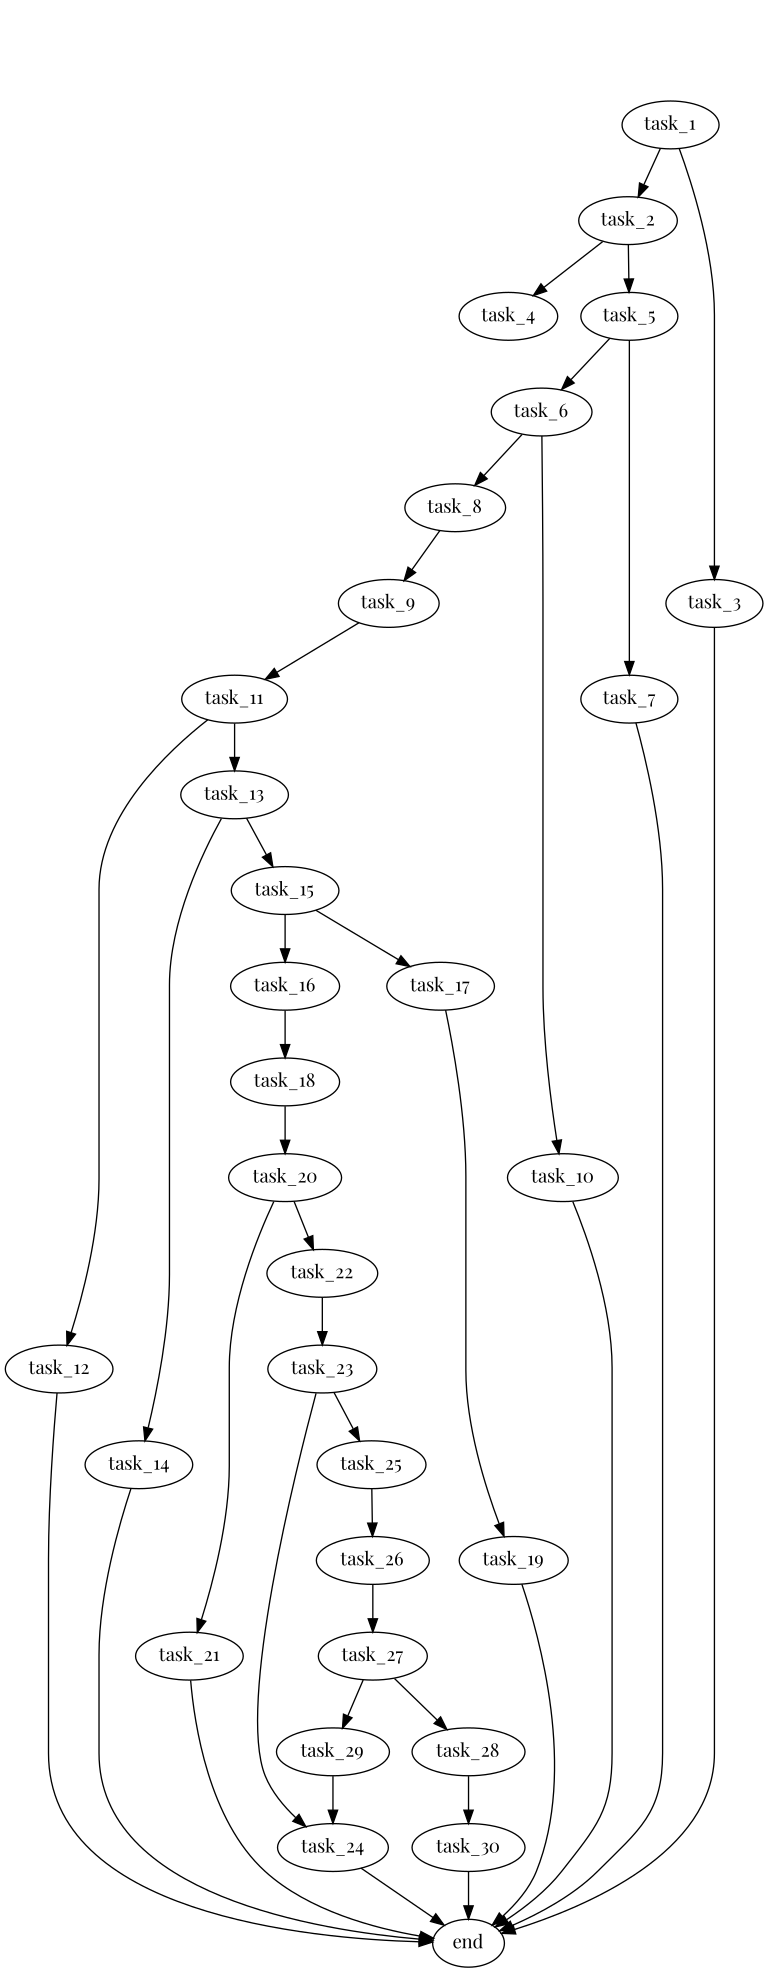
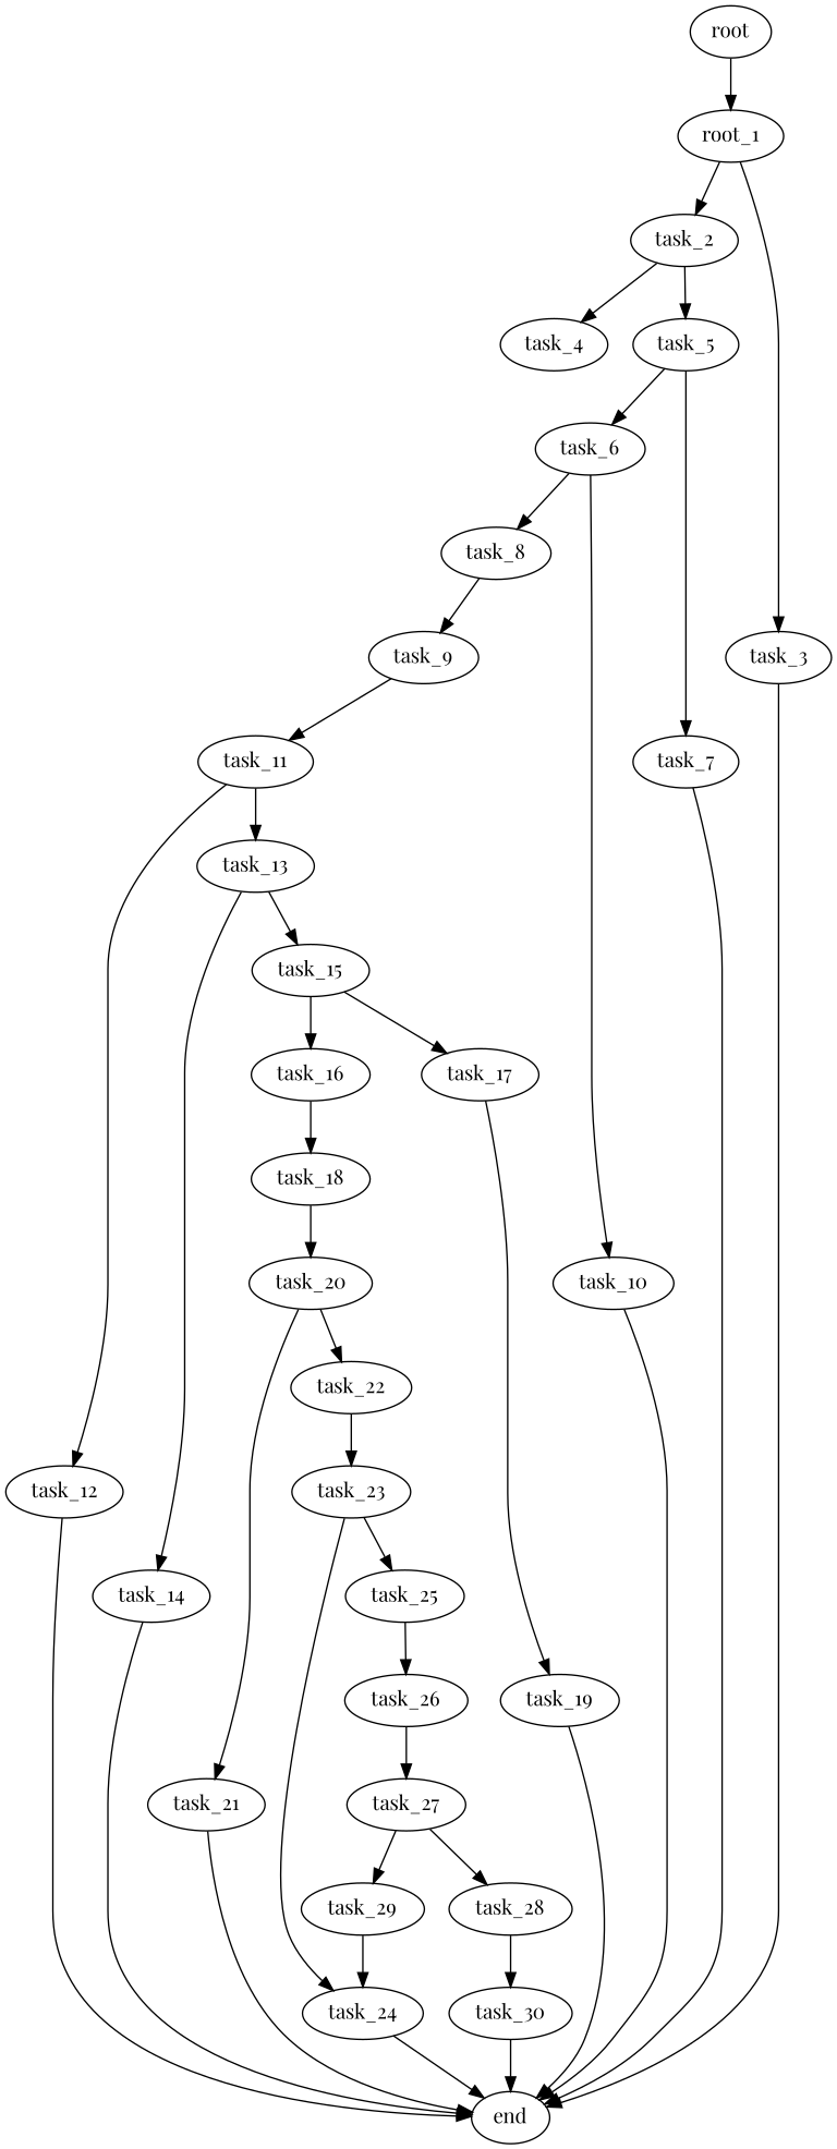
  digraph {
    fontname="Playfair Display"
    node [fontname="Playfair Display"]
    edge [fontname="Playfair Display"]
-   task_1
+   root
+   task_1 [label=root_1]
    task_2
    task_3
    task_4
    task_5
    end
    task_6
    task_7
    task_8
    task_10
    task_9
    task_11
    task_12
    task_13
    task_14
    task_15
    task_16
    task_17
    task_18
    task_19
    task_20
    task_21
    task_22
    task_23
    task_24
    task_25
    task_26
    task_27
    task_28
    task_29
    task_30
+   root -> task_1
    task_1 -> task_2
    task_1 -> task_3
    task_2 -> task_4
    task_2 -> task_5
    task_3 -> end
    task_5 -> task_6
    task_5 -> task_7
    task_6 -> task_8
    task_6 -> task_10
    task_7 -> end
    task_8 -> task_9
    task_10 -> end
    task_9 -> task_11
    task_11 -> task_12
    task_11 -> task_13
    task_12 -> end
    task_13 -> task_14
    task_13 -> task_15
    task_14 -> end
    task_15 -> task_16
    task_15 -> task_17
    task_16 -> task_18
    task_17 -> task_19
    task_18 -> task_20
    task_19 -> end
    task_20 -> task_21
    task_20 -> task_22
    task_21 -> end
    task_22 -> task_23
    task_23 -> task_24
    task_23 -> task_25
    task_24 -> end
    task_25 -> task_26
    task_26 -> task_27
    task_27 -> task_28
    task_27 -> task_29
    task_28 -> task_30
    task_29 -> task_24
    task_30 -> end
  }
